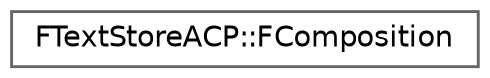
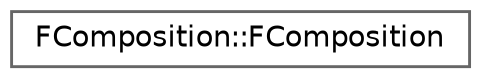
  digraph {
    rankdir=TB
-   n1 [color=grey40 fillcolor=white fontname=Helvetica fontsize=10 height=0.2 label="FTextStoreACP::FComposition" shape=box style=filled width=0.4]
+   n1 [color=grey40 fillcolor=white fontname=Helvetica fontsize=10 height=0.2 label="FComposition::FComposition" shape=box style=filled width=0.4]
  }
